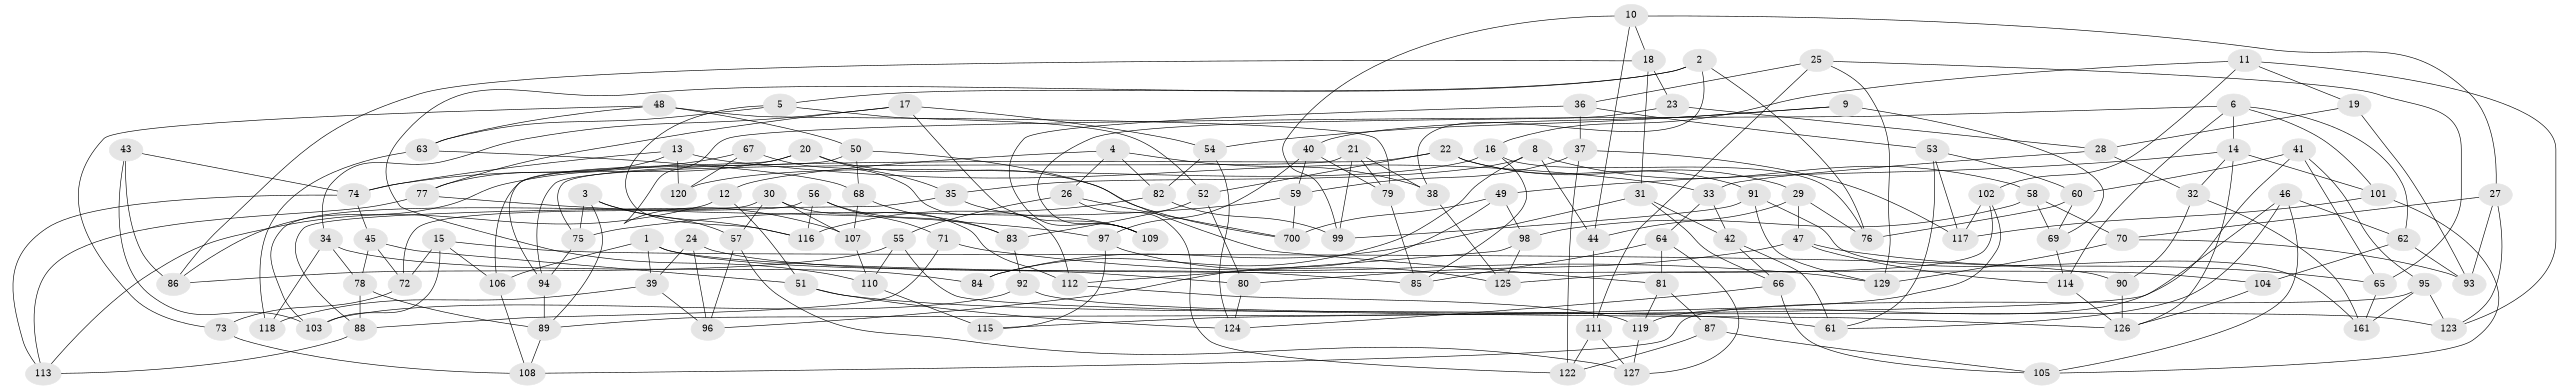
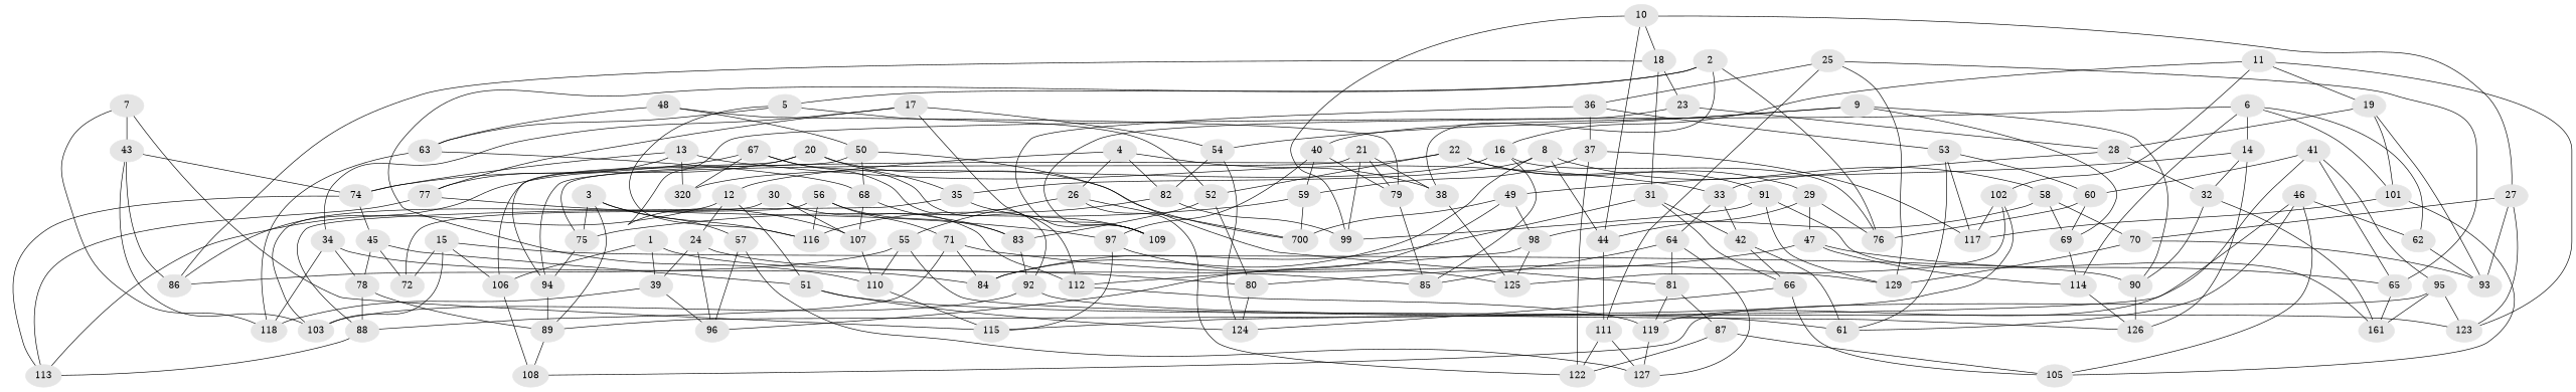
  graph {
    node [color=gray90 style=filled]
    1
    39
    80
-   104
    106
    118
    96
    124
    126
    108
    2
    5
    38
    76
    110
    116
    52
    63
    125
    115
    3
    57
    75
    89
    127
    94
    4
    12
    26
    82
    24
    51
    113
    n34 [label=700]
    55
    122
    99
    83
    68
    6
    14
    62
    107
    114
    101
    32
    49
    93
+   7
    43
    74
    103
    86
    45
    72
    78
    8
    35
    44
    58
    84
    109
    88
    111
    69
    70
    98
    9
    40
    54
    90
    79
    59
    97
    10
    18
    27
    23
    31
    123
    11
    16
    19
    102
-   120
+   120 [label=320]
    85
    28
    117
    61
    13
    33
    77
    42
    64
    n95 [label=161]
    15
-   73
    17
    34
    66
    105
    20
    21
    22
    29
    91
    47
    n108 [label=129]
    25
    36
    65
    37
    53
    30
    112
    119
    81
    60
    41
    95
    46
    48
    50
    87
    92
    56
    71
    67
    1 -- 39
    1 -- 80
-   1 -- 104
    1 -- 106
    39 -- 118
    39 -- 96
    80 -- 124
-   104 -- 126
    106 -- 108
    2 -- 5
    2 -- 38
    2 -- 76
    2 -- 110
    5 -- 116
    5 -- 52
    5 -- 63
    38 -- 125
    110 -- 115
    52 -- 80
    52 -- 83
    63 -- 118
    63 -- 68
    3 -- 116
    3 -- 57
    3 -- 75
    3 -- 89
    57 -- 96
    57 -- 127
    75 -- 94
    89 -- 108
    94 -- 89
    4 -- 38
    4 -- 12
    4 -- 26
    4 -- 82
+   12 -- 24
    12 -- 51
    12 -- 113
    26 -- n34
    26 -- 55
    26 -- 122
    82 -- 116
    82 -- 99
    24 -- 39
    24 -- 96
    24 -- 85
    51 -- 124
    51 -- 61
    55 -- 126
    55 -- 110
    55 -- 86
    83 -- 92
    68 -- 83
    68 -- 107
    6 -- 14
    6 -- 62
    6 -- 107
    6 -- 114
    6 -- 101
    14 -- 126
    14 -- 32
    14 -- 49
-   62 -- 104
    62 -- 93
    107 -- 110
    114 -- 126
    101 -- 117
    101 -- 105
    32 -- 90
    32 -- n95
    49 -- 96
    49 -- n34
    49 -- 98
+   7 -- 118
+   7 -- 115
+   7 -- 43
    43 -- 74
    43 -- 103
    43 -- 86
    74 -- 113
    74 -- 45
    45 -- 51
    45 -- 72
    45 -- 78
-   72 -- 73
    78 -- 89
    78 -- 88
    8 -- 35
    8 -- 44
    8 -- 58
    8 -- 84
    35 -- 109
    35 -- 88
    44 -- 111
    58 -- 69
    58 -- 70
    58 -- 98
    88 -- 113
    111 -- 127
    111 -- 122
    69 -- 114
    70 -- 93
    70 -- n108
    98 -- 125
    98 -- 112
    9 -- 69
    9 -- 40
    9 -- 54
+   9 -- 90
    40 -- 79
    40 -- 59
    40 -- 97
    54 -- 124
    54 -- 82
    90 -- 126
    79 -- 85
    59 -- 75
    59 -- n34
    97 -- 125
    97 -- 115
    10 -- 99
    10 -- 44
    10 -- 18
    10 -- 27
    18 -- 86
    18 -- 23
    18 -- 31
    27 -- 93
    27 -- 70
    27 -- 123
    23 -- 109
    23 -- 28
    31 -- 84
    31 -- 42
    31 -- 66
    11 -- 123
    11 -- 16
    11 -- 19
    11 -- 102
    16 -- 76
    16 -- 120
    16 -- 85
-   14 -- 101
+   19 -- 101
    19 -- 93
    19 -- 28
    102 -- 125
    102 -- 115
    102 -- 117
    28 -- 32
    28 -- 33
    13 -- 74
    13 -- 120
    13 -- 33
    13 -- 77
    33 -- 42
    33 -- 64
    77 -- 113
    77 -- 97
    42 -- 61
    42 -- 66
    64 -- 127
    64 -- 85
    64 -- 81
    15 -- 106
    15 -- 103
    15 -- 72
    15 -- 90
-   73 -- 108
    17 -- 109
    17 -- 54
    17 -- 77
    17 -- 34
    34 -- 118
    34 -- 78
    34 -- 84
    66 -- 124
    66 -- 105
    20 -- 94
    20 -- n34
    20 -- 86
    20 -- 35
    21 -- 38
    21 -- 94
    21 -- 99
    21 -- 79
    22 -- 52
    22 -- 75
    22 -- 29
    22 -- 91
    29 -- 76
    29 -- 44
    29 -- 47
    91 -- 99
    91 -- n95
    91 -- n108
    47 -- 80
    47 -- 114
    47 -- 65
    25 -- 111
    25 -- n108
    25 -- 36
    25 -- 65
    36 -- 109
    36 -- 37
    36 -- 53
    65 -- n95
    37 -- 122
    37 -- 59
    37 -- 117
    53 -- 117
    53 -- 61
    53 -- 60
-   30 -- 57
    30 -- 107
    30 -- 103
    30 -- 112
    112 -- 119
    119 -- 127
    81 -- 119
    81 -- 87
    60 -- 76
    60 -- 69
    41 -- 65
    41 -- 119
    41 -- 60
    41 -- 95
    95 -- 108
    95 -- 123
    95 -- n95
    46 -- 89
    46 -- 62
    46 -- 61
    46 -- 105
    48 -- 63
    48 -- 79
-   48 -- 73
    48 -- 50
    50 -- 106
    50 -- 68
    50 -- 81
    87 -- 122
    87 -- 105
    92 -- 103
    92 -- 123
    56 -- 116
    56 -- 83
    56 -- 72
    56 -- 71
+   71 -- 84
    71 -- 88
    71 -- n108
    67 -- 74
    67 -- 120
    67 -- 112
+   67 -- 92
  }
